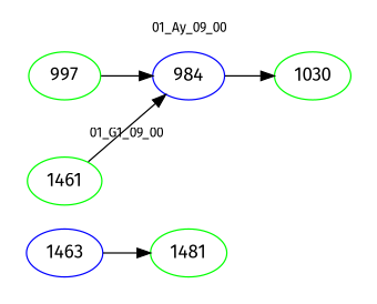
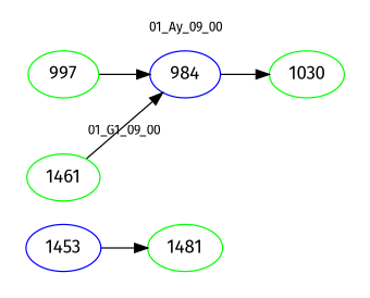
  digraph {
    fontname="Fira Sans"
    rankdir=LR
    node [color=green fontname="Fira Sans"]
    edge [color=black fontname="Fira Sans"]
    n1 [label=997]
    n2 [color=blue label=984]
    n3 [label=1030]
    n4 [label=1461]
-   n5 [color=blue label=1463]
+   n5 [color=blue label=1453]
    n6 [label=1481]
    subgraph cluster_1 {
      color=white
      fontsize=10
      label="01_Ay_09_00"
      n1
      n2
      n3
    }
    subgraph cluster_2 {
      color=white
      fontsize=10
      label="01_G1_09_00"
      n4
      n5
      n6
    }
    n1 -> n2
    n2 -> n3
    n4 -> n2
    n5 -> n6
  }
